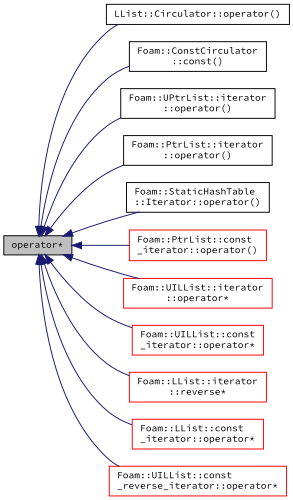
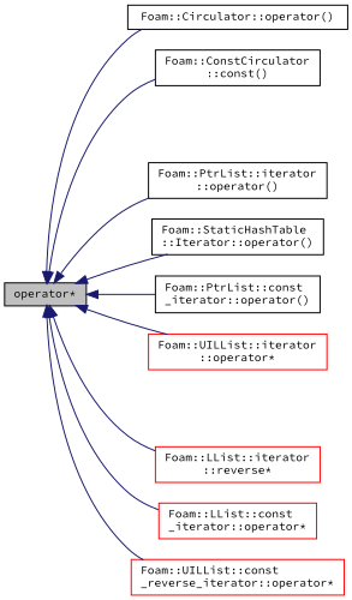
  digraph {
    fontname="Source Code Pro"
    rankdir=LR
    node [color=black fontname="Source Code Pro" fontsize=10 shape=record]
    edge [color=midnightblue dir=back fontname="Source Code Pro" fontsize=10 labelfontname=Helvetica labelfontsize=10 style=solid]
    n1 [fillcolor=grey75 fontcolor=black height=0.2 label="operator*" style=filled width=0.4]
-   n2 [height=0.2 label="LList::Circulator::operator()" width=0.4]
+   n2 [height=0.2 label="Foam::Circulator::operator()" width=0.4]
    n3 [height=0.2 label="Foam::ConstCirculator\l::const()" width=0.4]
-   n4 [height=0.2 label="Foam::UPtrList::iterator\l::operator()" width=0.4]
    n5 [height=0.2 label="Foam::PtrList::iterator\l::operator()" width=0.4]
    n6 [height=0.2 label="Foam::StaticHashTable\l::Iterator::operator()" width=0.4]
-   n7 [color=red height=0.2 label="Foam::PtrList::const\l_iterator::operator()" width=0.4]
+   n7 [height=0.2 label="Foam::PtrList::const\l_iterator::operator()" width=0.4]
    n8 [color=red height=0.2 label="Foam::UILList::iterator\l::operator*" width=0.4]
-   n9 [color=red height=0.2 label="Foam::UILList::const\l_iterator::operator*" width=0.4]
    n10 [color=red height=0.2 label="Foam::LList::iterator\l::reverse*" width=0.4]
    n11 [color=red height=0.2 label="Foam::LList::const\l_iterator::operator*" width=0.4]
    n12 [color=red height=0.2 label="Foam::UILList::const\l_reverse_iterator::operator*" width=0.4]
    n1 -> n2
    n1 -> n3
-   n1 -> n4
    n1 -> n5
    n1 -> n6
    n1 -> n7
    n1 -> n8
-   n1 -> n9
    n1 -> n10
    n1 -> n11
    n1 -> n12
  }
